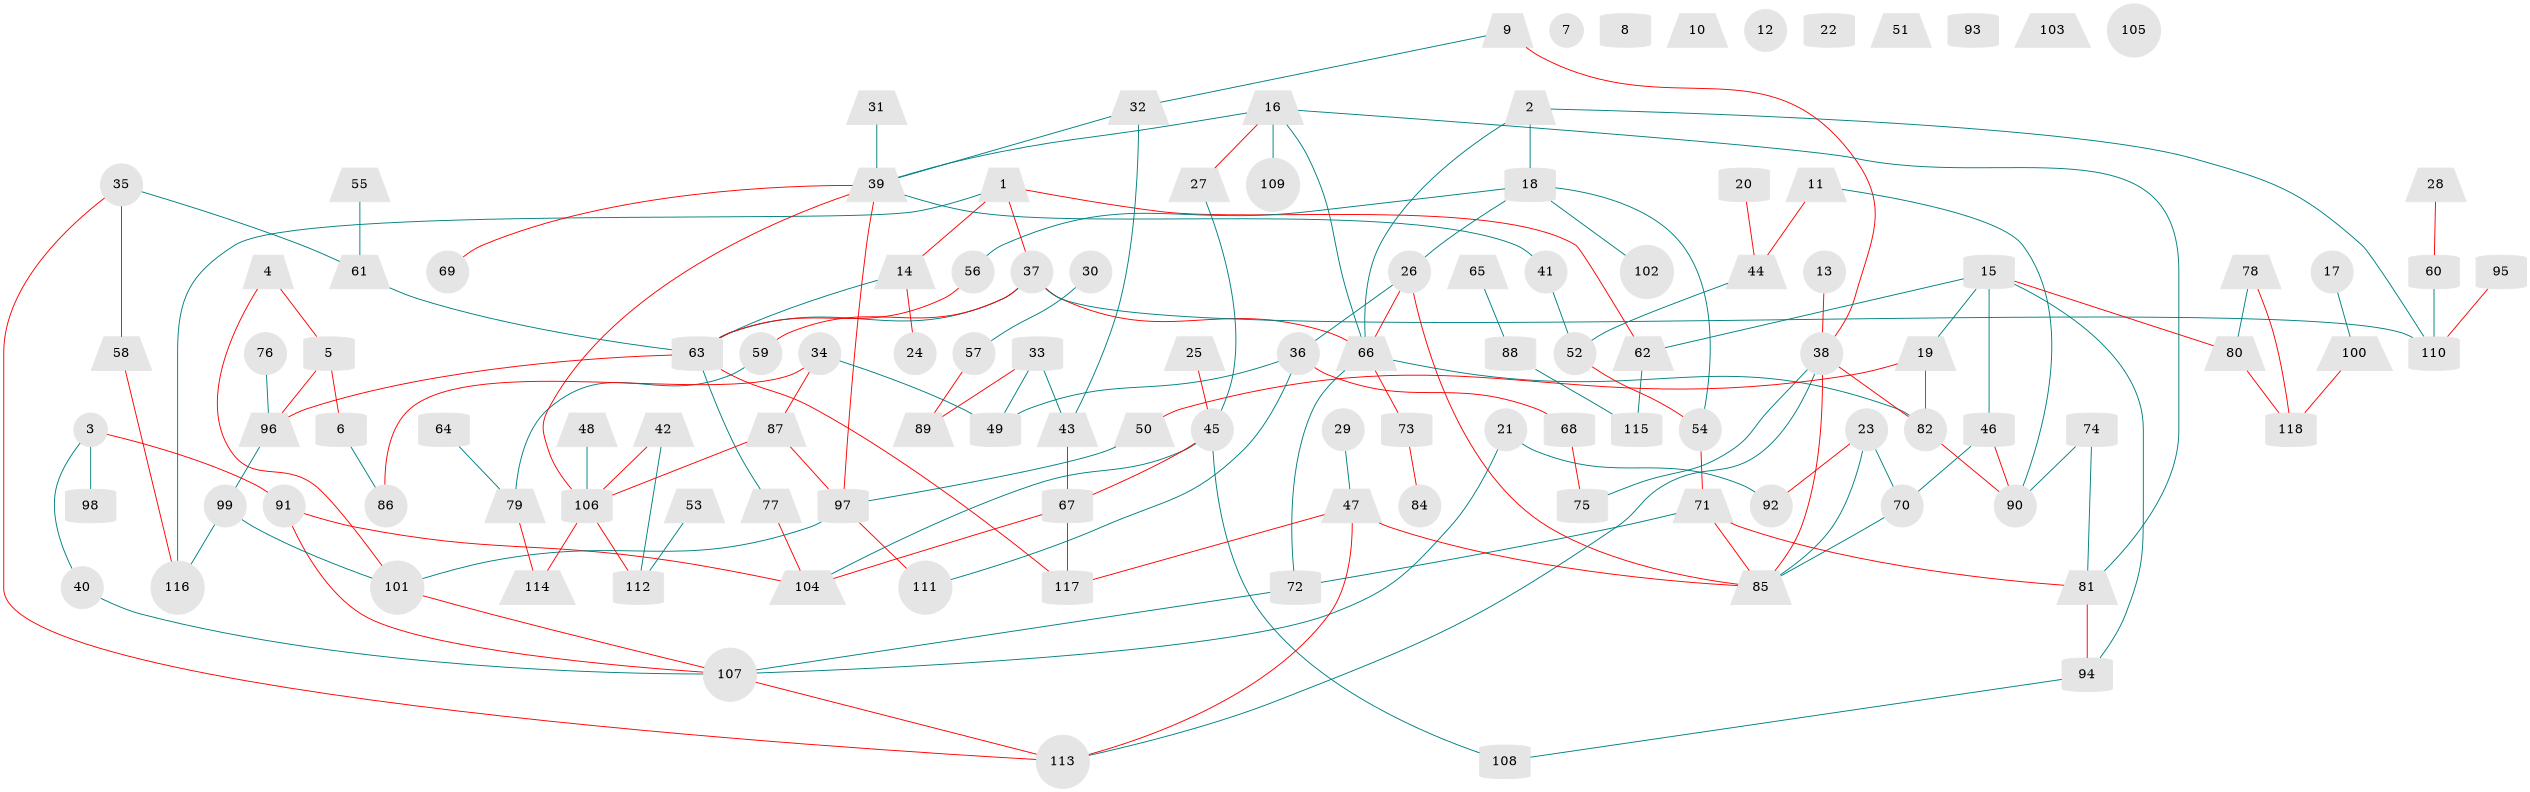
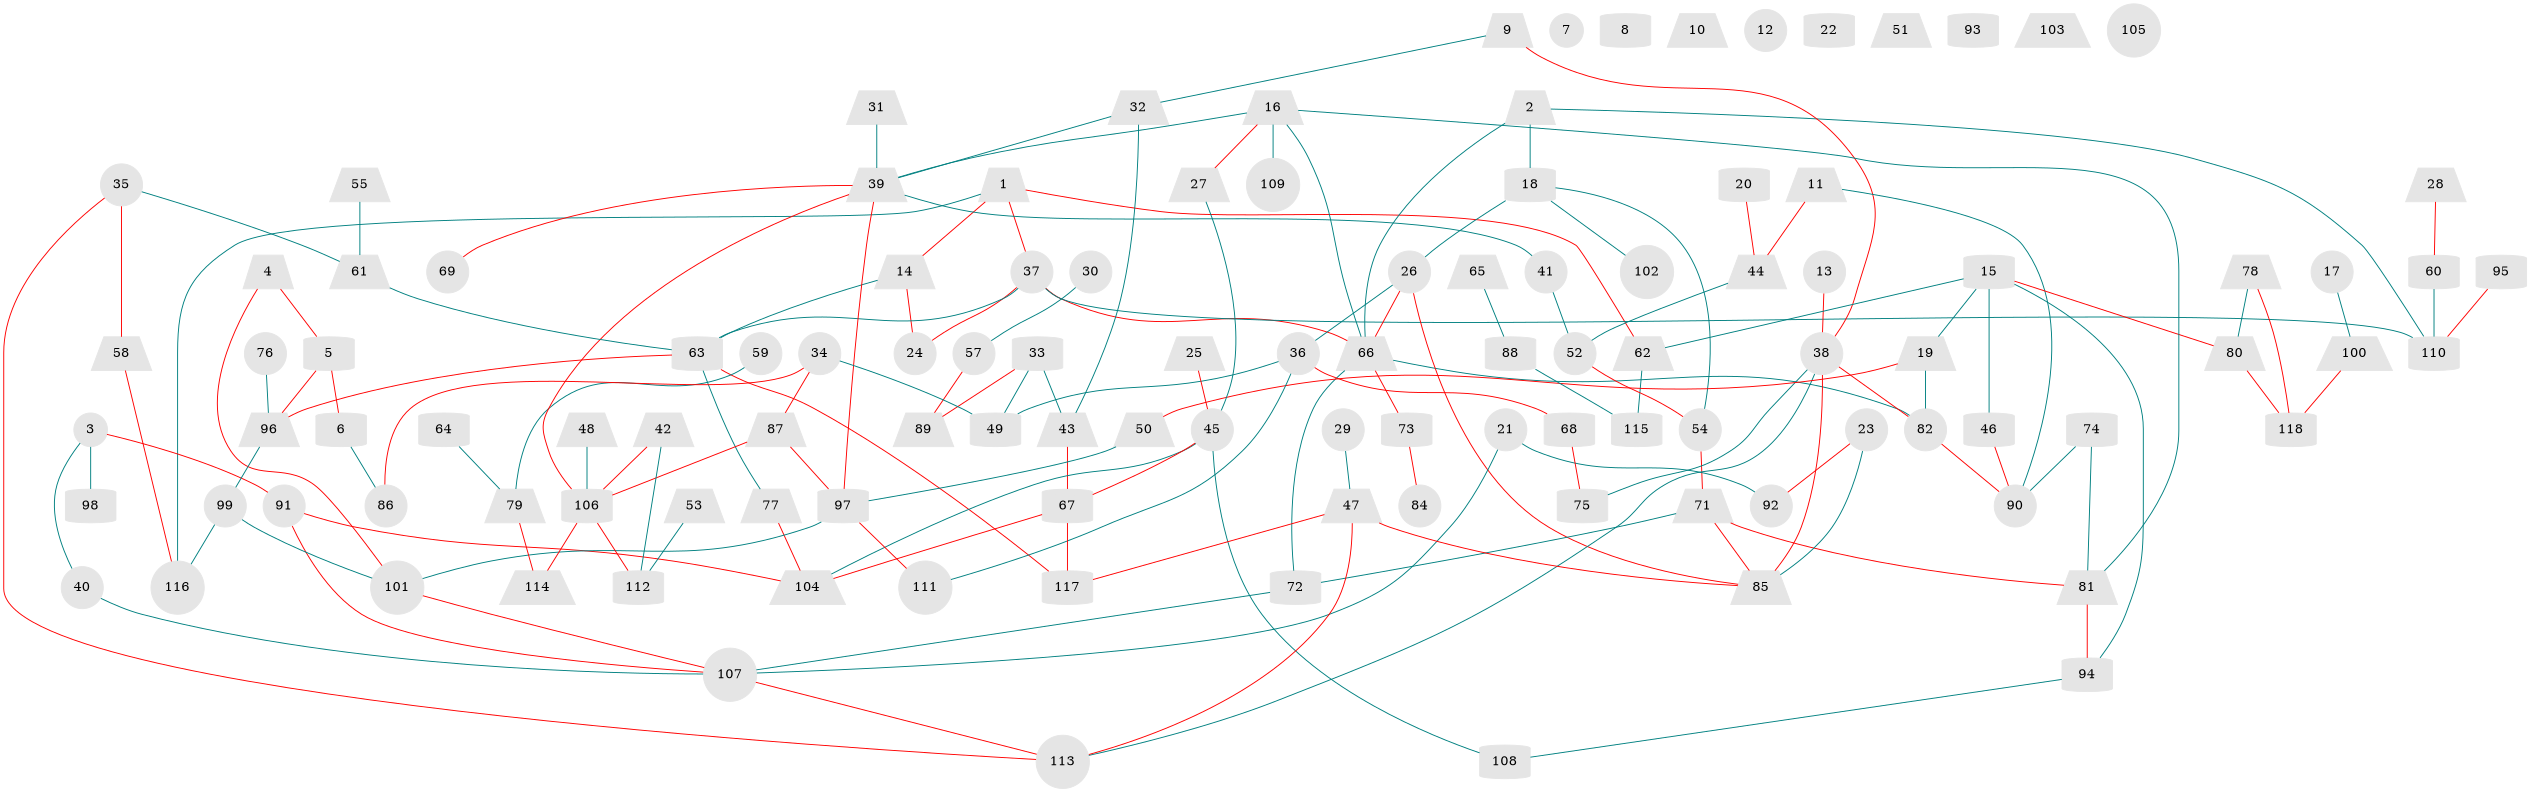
  graph {
    node [color=gray90 shape=trapezium style=filled]
    edge [color=teal]
    1
    14
    37 [shape=circle]
    62
    116 [shape=circle]
    24 [shape=circle]
    63 [shape=cylinder]
    66
    110 [shape=cylinder]
    59 [shape=circle]
    115 [shape=cylinder]
    18 [shape=cylinder]
    2
    26 [shape=circle]
    54 [shape=circle]
-   56 [shape=circle]
    102 [shape=circle]
    82 [shape=circle]
    72 [shape=cylinder]
    73 [shape=cylinder]
    3 [shape=circle]
    40 [shape=circle]
    91 [shape=circle]
    98 [shape=cylinder]
    107 [shape=circle]
    104
    5 [shape=cylinder]
    4
    101 [shape=circle]
    6 [shape=cylinder]
    96
    86 [shape=circle]
    99 [shape=circle]
    7 [shape=circle]
    8 [shape=cylinder]
    9
    32
    38 [shape=circle]
    39
    43
    85
    113 [shape=circle]
    75 [shape=cylinder]
    10
    11
    44
    90 [shape=circle]
    52 [shape=circle]
    12 [shape=circle]
    13 [shape=circle]
    117 [shape=cylinder]
    77
    15 [shape=cylinder]
    19
    46 [shape=cylinder]
    80
    94 [shape=cylinder]
    50
-   70 [shape=circle]
    118 [shape=cylinder]
    108 [shape=cylinder]
    16
    27
    81
    109 [shape=circle]
    45 [shape=circle]
    41 [shape=circle]
    69 [shape=circle]
    97 [shape=cylinder]
    106 [shape=cylinder]
    17 [shape=circle]
    100
    36 [shape=circle]
    71
    20 [shape=cylinder]
    21 [shape=circle]
    92 [shape=circle]
    22 [shape=cylinder]
    23 [shape=circle]
    25
    67 [shape=cylinder]
    49 [shape=cylinder]
    68 [shape=cylinder]
    111 [shape=circle]
    60 [shape=cylinder]
    28
    29 [shape=circle]
    47
    30 [shape=circle]
    57 [shape=circle]
    89
    31
    33 [shape=cylinder]
    34 [shape=circle]
    87
    35 [shape=circle]
    58
    61
    79
    112 [shape=cylinder]
    114
    42
    48
    51
    53
    55
    64 [shape=cylinder]
    88 [shape=cylinder]
    65
    84 [shape=circle]
    74 [shape=cylinder]
    76 [shape=circle]
    78
    93 [shape=cylinder]
    95 [shape=cylinder]
    103
    105 [shape=circle]
    1 -- 14 [color=red]
    1 -- 37 [color=red]
    1 -- 62 [color=red]
    1 -- 116
    14 -- 24 [color=red]
    14 -- 63
    37 -- 63
    37 -- 66 [color=red]
    37 -- 110
-   37 -- 59 [color=red]
+   37 -- 24 [color=red]
    62 -- 115
    63 -- 96 [color=red]
    63 -- 117 [color=red]
    63 -- 77
    66 -- 82
    66 -- 72
    66 -- 73 [color=red]
    59 -- 79
    18 -- 26
    18 -- 54
-   18 -- 56
    18 -- 102
    2 -- 66
    2 -- 110
    2 -- 18
    26 -- 66 [color=red]
    26 -- 85 [color=red]
    26 -- 36
    54 -- 71 [color=red]
-   56 -- 63 [color=red]
    82 -- 90 [color=red]
    72 -- 107
    73 -- 84 [color=red]
    3 -- 40
    3 -- 91 [color=red]
    3 -- 98
    40 -- 107
    91 -- 107 [color=red]
    91 -- 104 [color=red]
    107 -- 113 [color=red]
    5 -- 6 [color=red]
    5 -- 96 [color=red]
    4 -- 5 [color=red]
    4 -- 101 [color=red]
    101 -- 107 [color=red]
    6 -- 86
    96 -- 99
    99 -- 116
    99 -- 101
    9 -- 32
    9 -- 38 [color=red]
    32 -- 39
    32 -- 43
    38 -- 82 [color=red]
    38 -- 85 [color=red]
    38 -- 113
    38 -- 75
    39 -- 41
    39 -- 69 [color=red]
    39 -- 97 [color=red]
    39 -- 106 [color=red]
    43 -- 67 [color=red]
    11 -- 44 [color=red]
    11 -- 90
    44 -- 52
    52 -- 54 [color=red]
    13 -- 38 [color=red]
    77 -- 104 [color=red]
    15 -- 62
    15 -- 19
    15 -- 46
    15 -- 80 [color=red]
    15 -- 94
    19 -- 82
    19 -- 50 [color=red]
    46 -- 90 [color=red]
-   46 -- 70
    80 -- 118 [color=red]
    94 -- 108
    50 -- 97
-   70 -- 85
    16 -- 66
    16 -- 39
    16 -- 27 [color=red]
    16 -- 81
    16 -- 109
    27 -- 45
    81 -- 94 [color=red]
    45 -- 104
    45 -- 108
    45 -- 67 [color=red]
    41 -- 52
    97 -- 101
    97 -- 111 [color=red]
    106 -- 112 [color=red]
    106 -- 114 [color=red]
    17 -- 100
    100 -- 118 [color=red]
    36 -- 49
    36 -- 68 [color=red]
    36 -- 111
    71 -- 72
    71 -- 85 [color=red]
    71 -- 81 [color=red]
    20 -- 44 [color=red]
    21 -- 107
    21 -- 92
    23 -- 85
-   23 -- 70
    23 -- 92 [color=red]
    25 -- 45 [color=red]
    67 -- 104 [color=red]
    67 -- 117 [color=red]
    68 -- 75 [color=red]
    60 -- 110
    28 -- 60 [color=red]
    29 -- 47
    47 -- 85 [color=red]
    47 -- 113 [color=red]
    47 -- 117 [color=red]
    30 -- 57
    57 -- 89 [color=red]
    31 -- 39
    33 -- 43
    33 -- 49
    33 -- 89 [color=red]
    34 -- 86 [color=red]
    34 -- 49
    34 -- 87 [color=red]
    87 -- 97 [color=red]
    87 -- 106 [color=red]
    35 -- 113 [color=red]
    35 -- 58 [color=red]
    35 -- 61
    58 -- 116 [color=red]
    61 -- 63
    79 -- 114 [color=red]
    42 -- 106 [color=red]
    42 -- 112
    48 -- 106
    53 -- 112
    55 -- 61
    64 -- 79
    88 -- 115
    65 -- 88
    74 -- 90
    74 -- 81
    76 -- 96
    78 -- 80
    78 -- 118 [color=red]
    95 -- 110 [color=red]
  }
